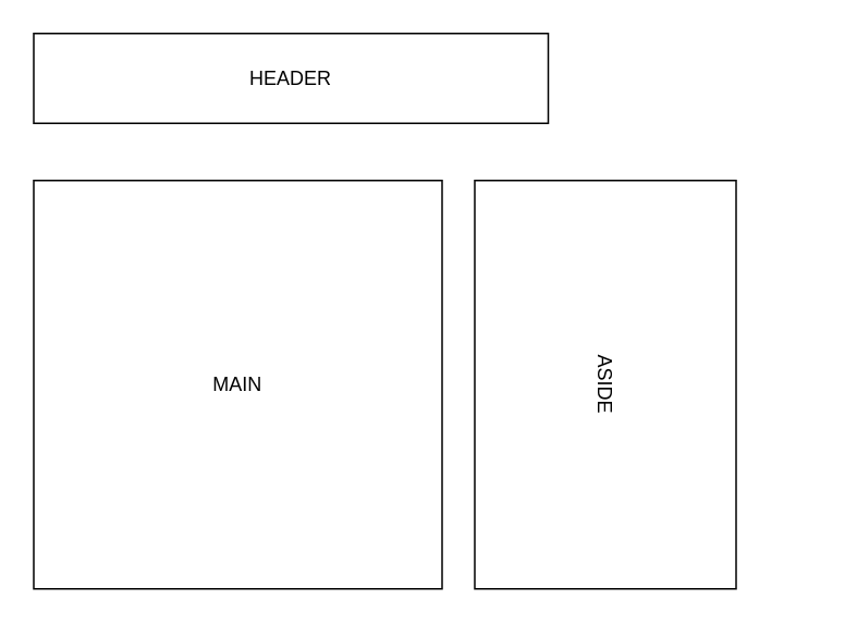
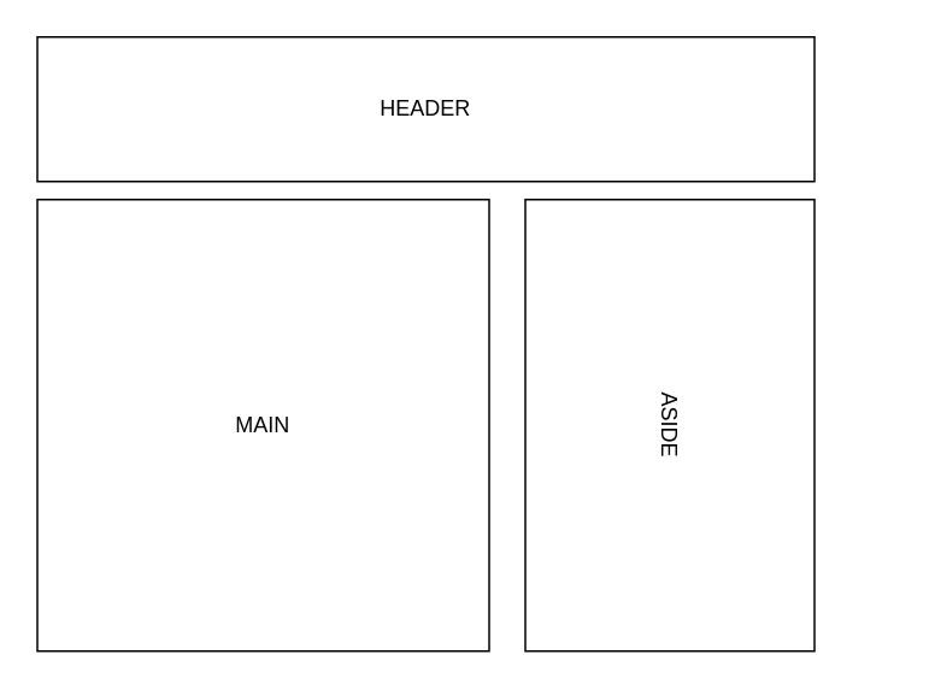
  <mxCell id="0" />
  <mxCell id="1" parent="0" />
- <mxCell id="2" value="HEADER" style="rounded=0;whiteSpace=wrap;html=1;" vertex="1" parent="1"><mxGeometry x="20" y="20" width="315" height="55" as="geometry" /></mxCell>
+ <mxCell id="2" value="HEADER" style="rounded=0;whiteSpace=wrap;html=1;" vertex="1" parent="1"><mxGeometry x="20" y="20" width="430" height="80" as="geometry" /></mxCell>
  <mxCell id="3" value="MAIN" style="whiteSpace=wrap;html=1;aspect=fixed;" vertex="1" parent="1"><mxGeometry x="20" y="110" width="250" height="250" as="geometry" /></mxCell>
  <mxCell id="4" value="ASIDE" style="rounded=0;whiteSpace=wrap;html=1;rotation=90;" vertex="1" parent="1"><mxGeometry x="245" y="155" width="250" height="160" as="geometry" /></mxCell>
